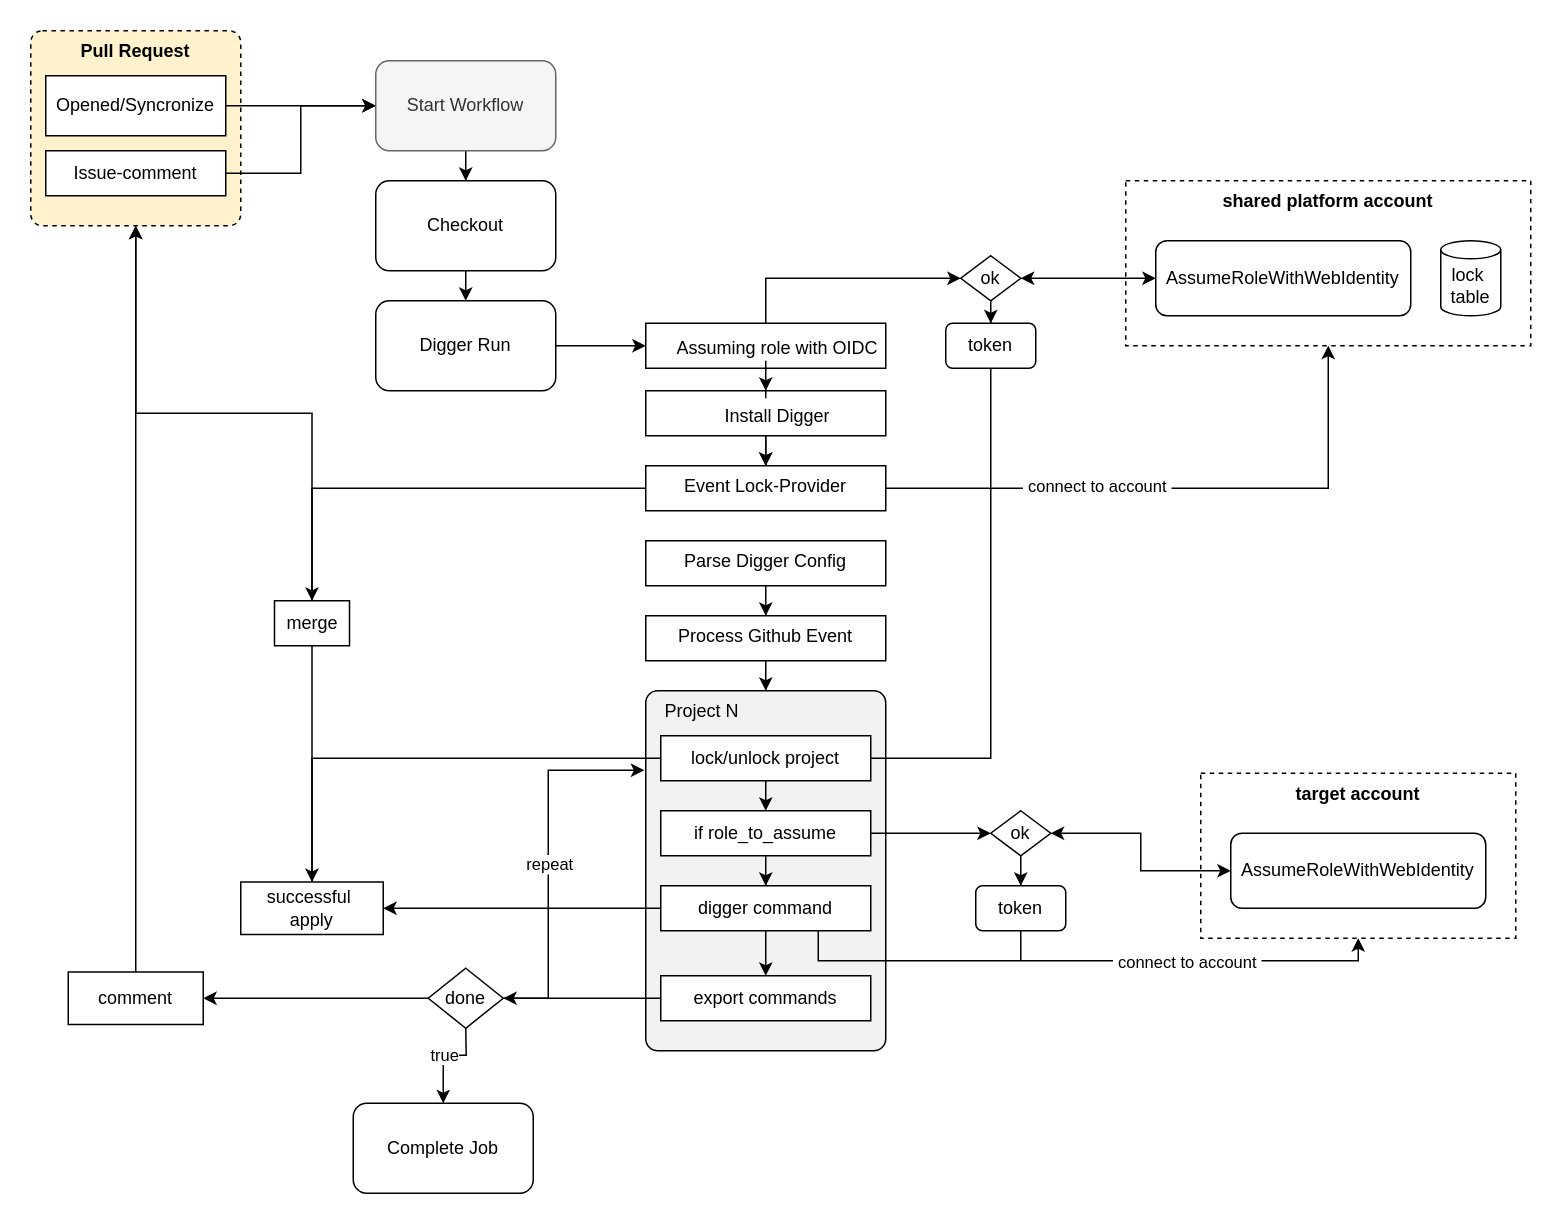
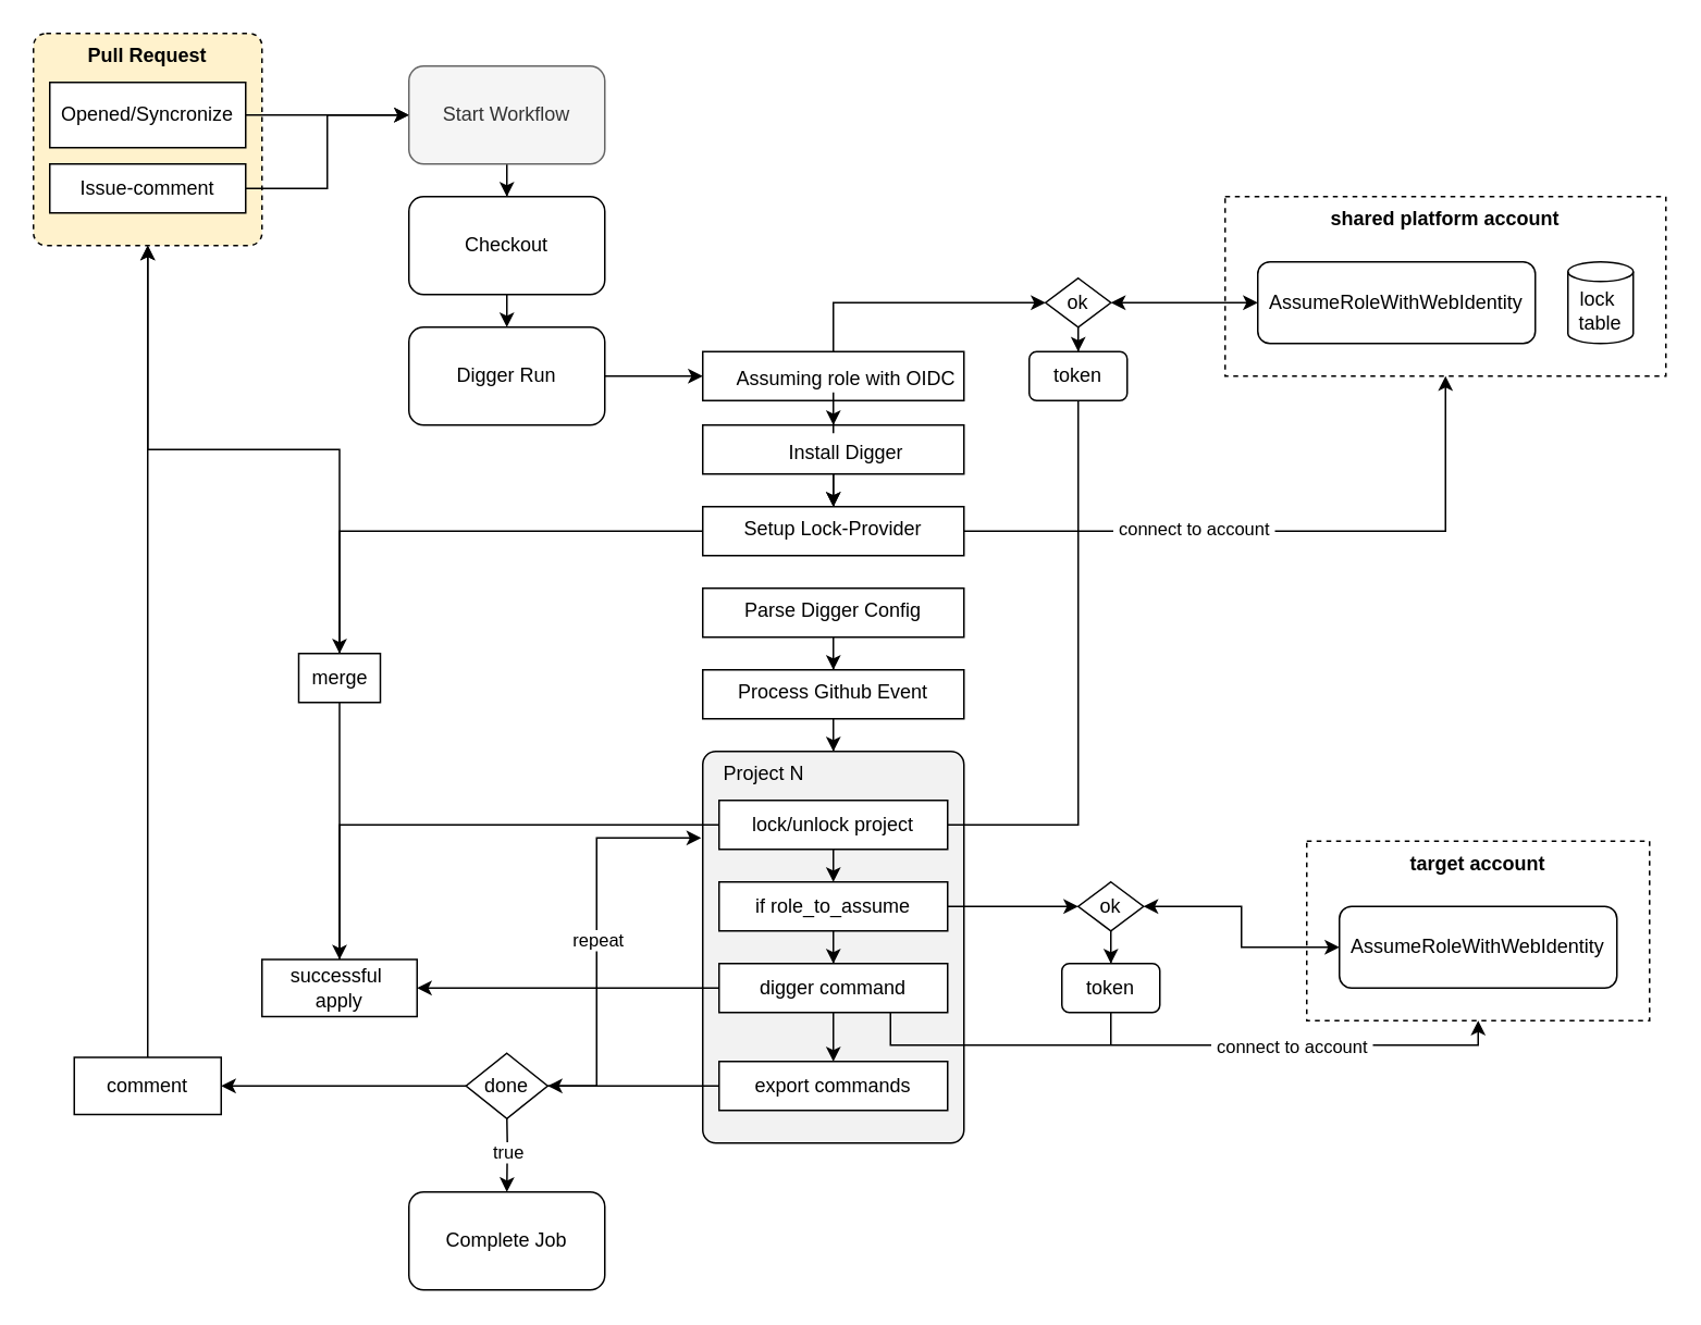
  <mxCell id="0" />
  <mxCell id="1" parent="0" />
  <mxCell id="2" value="Pull Request" style="rounded=1;whiteSpace=wrap;html=1;verticalAlign=top;fontStyle=1;dashed=1;arcSize=6;fillColor=#fff2cc;" vertex="1" parent="1"><mxGeometry x="20" y="20" width="140" height="130" as="geometry" /></mxCell>
  <mxCell id="3" value="&lt;b&gt;shared platform account&lt;/b&gt;" style="rounded=0;whiteSpace=wrap;html=1;verticalAlign=top;dashed=1;" vertex="1" parent="1"><mxGeometry x="750" y="120" width="270" height="110" as="geometry" /></mxCell>
  <mxCell id="4" value="AssumeRoleWithWebIdentity" style="rounded=1;whiteSpace=wrap;html=1;" vertex="1" parent="1"><mxGeometry x="770" y="160" width="170" height="50" as="geometry" /></mxCell>
  <mxCell id="5" style="edgeStyle=orthogonalEdgeStyle;rounded=0;orthogonalLoop=1;jettySize=auto;html=1;" edge="1" source="6" target="8" parent="1"><mxGeometry relative="1" as="geometry" /></mxCell>
  <mxCell id="6" value="Digger Run" style="rounded=1;whiteSpace=wrap;html=1;" vertex="1" parent="1"><mxGeometry x="250" y="200" width="120" height="60" as="geometry" /></mxCell>
  <mxCell id="7" value="" style="edgeStyle=orthogonalEdgeStyle;rounded=0;orthogonalLoop=1;jettySize=auto;html=1;" edge="1" parent="1" source="8" target="16"><mxGeometry relative="1" as="geometry" /></mxCell>
  <mxCell id="8" value="&lt;div style=&quot;caret-color: rgb(0, 0, 0); color: rgb(0, 0, 0); font-style: normal; font-variant-caps: normal; font-weight: 400; letter-spacing: normal; text-indent: 0px; text-transform: none; white-space: normal; word-spacing: 0px; -webkit-text-stroke-width: 0px; text-decoration: none; box-sizing: border-box;&quot; data-index=&quot;139&quot;&gt;&lt;div style=&quot;box-sizing: border-box; line-height: 20px; color: var(--fgColor-default, var(--color-fg-default)); background-color: var(--bgColor-neutral-muted, var(--color-neutral-subtle)); display: flex !important;&quot; class=&quot;js-check-step-line CheckStep-line d-flex log-line-plain&quot;&gt;&lt;span style=&quot;box-sizing: border-box; overflow-x: auto; white-space: pre-wrap; flex: 1 1 auto !important; margin-left: var(--base-size-16, 16px) !important; display: inline-block !important;&quot; class=&quot;CheckStep-line-content d-inline-block flex-auto ml-3 js-check-line-content&quot;&gt;&lt;span style=&quot;box-sizing: border-box;&quot; class=&quot;&quot;&gt;Assuming role with OIDC&lt;/span&gt;&lt;/span&gt;&lt;/div&gt;&lt;/div&gt;" style="text;whiteSpace=wrap;html=1;strokeColor=default;align=center;" vertex="1" parent="1"><mxGeometry x="430" y="215" width="160" height="30" as="geometry" /></mxCell>
  <mxCell id="9" value="lock&amp;nbsp;&lt;div&gt;table&lt;/div&gt;" style="shape=cylinder3;whiteSpace=wrap;html=1;boundedLbl=1;backgroundOutline=1;size=6;" vertex="1" parent="1"><mxGeometry x="960" y="160" width="40" height="50" as="geometry" /></mxCell>
  <mxCell id="10" value="" style="edgeStyle=orthogonalEdgeStyle;rounded=0;orthogonalLoop=1;jettySize=auto;html=1;entryX=0;entryY=0.5;entryDx=0;entryDy=0;startArrow=none;startFill=0;" edge="1" source="8" target="13" parent="1"><mxGeometry relative="1" as="geometry"><mxPoint x="510" y="215" as="sourcePoint" /><mxPoint x="770" y="185" as="targetPoint" /><Array as="points"><mxPoint x="510" y="185" /></Array></mxGeometry></mxCell>
  <mxCell id="11" style="edgeStyle=orthogonalEdgeStyle;rounded=0;orthogonalLoop=1;jettySize=auto;html=1;entryX=0;entryY=0.5;entryDx=0;entryDy=0;startArrow=classic;startFill=1;" edge="1" source="13" target="4" parent="1"><mxGeometry relative="1" as="geometry" /></mxCell>
  <mxCell id="12" value="" style="edgeStyle=orthogonalEdgeStyle;rounded=0;orthogonalLoop=1;jettySize=auto;html=1;" edge="1" parent="1" source="13" target="23"><mxGeometry relative="1" as="geometry" /></mxCell>
  <mxCell id="13" value="ok" style="rhombus;whiteSpace=wrap;html=1;" vertex="1" parent="1"><mxGeometry x="640" y="170" width="40" height="30" as="geometry" /></mxCell>
  <mxCell id="14" value="" style="edgeStyle=orthogonalEdgeStyle;rounded=0;orthogonalLoop=1;jettySize=auto;html=1;" edge="1" parent="1" source="16" target="20"><mxGeometry relative="1" as="geometry" /></mxCell>
  <mxCell id="15" value="" style="edgeStyle=orthogonalEdgeStyle;rounded=0;orthogonalLoop=1;jettySize=auto;html=1;" edge="1" parent="1" source="16" target="20"><mxGeometry relative="1" as="geometry" /></mxCell>
  <mxCell id="16" value="&lt;div style=&quot;caret-color: rgb(0, 0, 0); color: rgb(0, 0, 0); font-style: normal; font-variant-caps: normal; font-weight: 400; letter-spacing: normal; text-indent: 0px; text-transform: none; white-space: normal; word-spacing: 0px; -webkit-text-stroke-width: 0px; text-decoration: none; box-sizing: border-box;&quot; data-index=&quot;139&quot;&gt;&lt;div style=&quot;box-sizing: border-box; line-height: 20px; color: var(--fgColor-default, var(--color-fg-default)); background-color: var(--bgColor-neutral-muted, var(--color-neutral-subtle)); display: flex !important;&quot; class=&quot;js-check-step-line CheckStep-line d-flex log-line-plain&quot;&gt;&lt;span style=&quot;box-sizing: border-box; overflow-x: auto; white-space: pre-wrap; flex: 1 1 auto !important; margin-left: var(--base-size-16, 16px) !important; display: inline-block !important;&quot; class=&quot;CheckStep-line-content d-inline-block flex-auto ml-3 js-check-line-content&quot;&gt;&lt;span style=&quot;box-sizing: border-box;&quot; class=&quot;&quot;&gt;Install Digger&lt;/span&gt;&lt;/span&gt;&lt;/div&gt;&lt;/div&gt;" style="text;whiteSpace=wrap;html=1;strokeColor=default;align=center;" vertex="1" parent="1"><mxGeometry x="430" y="260" width="160" height="30" as="geometry" /></mxCell>
  <mxCell id="17" value="" style="edgeStyle=orthogonalEdgeStyle;rounded=0;orthogonalLoop=1;jettySize=auto;html=1;" edge="1" parent="1" source="20" target="65"><mxGeometry relative="1" as="geometry" /></mxCell>
  <mxCell id="18" style="edgeStyle=orthogonalEdgeStyle;rounded=0;orthogonalLoop=1;jettySize=auto;html=1;entryX=0.5;entryY=1;entryDx=0;entryDy=0;" edge="1" parent="1" source="20" target="3"><mxGeometry relative="1" as="geometry" /></mxCell>
  <mxCell id="19" value="&amp;nbsp;connect to account&amp;nbsp;" style="edgeLabel;html=1;align=center;verticalAlign=middle;resizable=0;points=[];" vertex="1" connectable="0" parent="18"><mxGeometry x="-0.282" y="2" relative="1" as="geometry"><mxPoint as="offset" /></mxGeometry></mxCell>
- <mxCell id="20" value="Event Lock-Provider" style="text;whiteSpace=wrap;html=1;strokeColor=default;align=center;" vertex="1" parent="1"><mxGeometry x="430" y="310" width="160" height="30" as="geometry" /></mxCell>
+ <mxCell id="20" value="Setup Lock-Provider" style="text;whiteSpace=wrap;html=1;strokeColor=default;align=center;" vertex="1" parent="1"><mxGeometry x="430" y="310" width="160" height="30" as="geometry" /></mxCell>
  <mxCell id="21" value="" style="edgeStyle=orthogonalEdgeStyle;rounded=0;orthogonalLoop=1;jettySize=auto;html=1;" edge="1" parent="1" source="22" target="25"><mxGeometry relative="1" as="geometry" /></mxCell>
  <mxCell id="22" value="&lt;span style=&quot;white-space: pre-wrap;&quot;&gt;Parse Digger Config&lt;/span&gt;" style="text;whiteSpace=wrap;html=1;strokeColor=default;align=center;" vertex="1" parent="1"><mxGeometry x="430" y="360" width="160" height="30" as="geometry" /></mxCell>
  <mxCell id="23" value="token" style="rounded=1;whiteSpace=wrap;html=1;" vertex="1" parent="1"><mxGeometry x="630" y="215" width="60" height="30" as="geometry" /></mxCell>
  <mxCell id="24" style="edgeStyle=orthogonalEdgeStyle;rounded=0;orthogonalLoop=1;jettySize=auto;html=1;entryX=0.5;entryY=0;entryDx=0;entryDy=0;" edge="1" parent="1" source="25" target="26"><mxGeometry relative="1" as="geometry" /></mxCell>
  <mxCell id="25" value="&lt;span style=&quot;white-space: pre-wrap;&quot;&gt;Process Github Event&lt;/span&gt;" style="text;whiteSpace=wrap;html=1;strokeColor=default;align=center;fillColor=default;" vertex="1" parent="1"><mxGeometry x="430" y="410" width="160" height="30" as="geometry" /></mxCell>
  <mxCell id="26" value="Project N" style="rounded=1;whiteSpace=wrap;html=1;verticalAlign=top;align=left;spacingLeft=11;arcSize=5;fillColor=#F2F2F2;" vertex="1" parent="1"><mxGeometry x="430" y="460" width="160" height="240" as="geometry" /></mxCell>
  <mxCell id="27" value="" style="group" vertex="1" connectable="0" parent="1"><mxGeometry x="800" y="515" width="210" height="110" as="geometry" /></mxCell>
  <mxCell id="28" value="&lt;b&gt;target account&lt;/b&gt;" style="rounded=0;whiteSpace=wrap;html=1;verticalAlign=top;dashed=1;" vertex="1" parent="27"><mxGeometry width="210" height="110" as="geometry" /></mxCell>
  <mxCell id="29" value="AssumeRoleWithWebIdentity" style="rounded=1;whiteSpace=wrap;html=1;" vertex="1" parent="27"><mxGeometry x="20" y="40" width="170" height="50" as="geometry" /></mxCell>
  <mxCell id="30" style="edgeStyle=orthogonalEdgeStyle;rounded=0;orthogonalLoop=1;jettySize=auto;html=1;exitX=0.5;exitY=1;exitDx=0;exitDy=0;entryX=0.5;entryY=0;entryDx=0;entryDy=0;" edge="1" parent="1" source="32" target="36"><mxGeometry relative="1" as="geometry" /></mxCell>
  <mxCell id="31" style="edgeStyle=orthogonalEdgeStyle;rounded=0;orthogonalLoop=1;jettySize=auto;html=1;entryX=0.5;entryY=1;entryDx=0;entryDy=0;endArrow=none;endFill=0;" edge="1" parent="1" source="32" target="23"><mxGeometry relative="1" as="geometry" /></mxCell>
  <mxCell id="32" value="lock/unlock project" style="rounded=0;whiteSpace=wrap;html=1;" vertex="1" parent="1"><mxGeometry x="440" y="490" width="140" height="30" as="geometry" /></mxCell>
  <mxCell id="33" style="edgeStyle=orthogonalEdgeStyle;rounded=0;orthogonalLoop=1;jettySize=auto;html=1;" edge="1" parent="1" source="32" target="67"><mxGeometry relative="1" as="geometry" /></mxCell>
  <mxCell id="34" style="edgeStyle=orthogonalEdgeStyle;rounded=0;orthogonalLoop=1;jettySize=auto;html=1;entryX=0;entryY=0.5;entryDx=0;entryDy=0;" edge="1" parent="1" source="36" target="39"><mxGeometry relative="1" as="geometry" /></mxCell>
  <mxCell id="35" style="edgeStyle=orthogonalEdgeStyle;rounded=0;orthogonalLoop=1;jettySize=auto;html=1;entryX=0.5;entryY=0;entryDx=0;entryDy=0;" edge="1" parent="1" source="36" target="46"><mxGeometry relative="1" as="geometry" /></mxCell>
  <mxCell id="36" value="if role_to_assume" style="rounded=0;whiteSpace=wrap;html=1;" vertex="1" parent="1"><mxGeometry x="440" y="540" width="140" height="30" as="geometry" /></mxCell>
  <mxCell id="37" value="" style="edgeStyle=orthogonalEdgeStyle;rounded=0;orthogonalLoop=1;jettySize=auto;html=1;" edge="1" parent="1" source="39" target="41"><mxGeometry relative="1" as="geometry" /></mxCell>
  <mxCell id="38" style="edgeStyle=orthogonalEdgeStyle;rounded=0;orthogonalLoop=1;jettySize=auto;html=1;exitX=1;exitY=0.5;exitDx=0;exitDy=0;entryX=0;entryY=0.5;entryDx=0;entryDy=0;startArrow=classic;startFill=1;" edge="1" parent="1" source="39" target="29"><mxGeometry relative="1" as="geometry" /></mxCell>
  <mxCell id="39" value="ok" style="rhombus;whiteSpace=wrap;html=1;" vertex="1" parent="1"><mxGeometry x="660" y="540" width="40" height="30" as="geometry" /></mxCell>
  <mxCell id="40" style="edgeStyle=orthogonalEdgeStyle;rounded=0;orthogonalLoop=1;jettySize=auto;html=1;endArrow=none;endFill=0;" edge="1" parent="1" source="41"><mxGeometry relative="1" as="geometry"><mxPoint x="680" y="640" as="targetPoint" /></mxGeometry></mxCell>
  <mxCell id="41" value="token" style="rounded=1;whiteSpace=wrap;html=1;" vertex="1" parent="1"><mxGeometry x="650" y="590" width="60" height="30" as="geometry" /></mxCell>
  <mxCell id="42" style="edgeStyle=orthogonalEdgeStyle;rounded=0;orthogonalLoop=1;jettySize=auto;html=1;exitX=0.75;exitY=1;exitDx=0;exitDy=0;entryX=0.5;entryY=1;entryDx=0;entryDy=0;" edge="1" parent="1" source="46" target="28"><mxGeometry relative="1" as="geometry" /></mxCell>
  <mxCell id="43" value="&amp;nbsp;connect to account&amp;nbsp;" style="edgeLabel;html=1;align=center;verticalAlign=middle;resizable=0;points=[];" vertex="1" connectable="0" parent="42"><mxGeometry x="0.027" relative="1" as="geometry"><mxPoint x="62" as="offset" /></mxGeometry></mxCell>
  <mxCell id="44" value="" style="edgeStyle=orthogonalEdgeStyle;rounded=0;orthogonalLoop=1;jettySize=auto;html=1;" edge="1" parent="1" source="46" target="51"><mxGeometry relative="1" as="geometry" /></mxCell>
  <mxCell id="45" value="" style="edgeStyle=orthogonalEdgeStyle;rounded=0;orthogonalLoop=1;jettySize=auto;html=1;" edge="1" parent="1" source="46" target="67"><mxGeometry relative="1" as="geometry" /></mxCell>
  <mxCell id="46" value="digger command" style="rounded=0;whiteSpace=wrap;html=1;" vertex="1" parent="1"><mxGeometry x="440" y="590" width="140" height="30" as="geometry" /></mxCell>
  <mxCell id="47" style="edgeStyle=orthogonalEdgeStyle;rounded=0;orthogonalLoop=1;jettySize=auto;html=1;exitX=0.5;exitY=1;exitDx=0;exitDy=0;entryX=0.5;entryY=0;entryDx=0;entryDy=0;" edge="1" parent="1" source="48" target="6"><mxGeometry relative="1" as="geometry" /></mxCell>
  <mxCell id="48" value="Checkout" style="rounded=1;whiteSpace=wrap;html=1;" vertex="1" parent="1"><mxGeometry x="250" y="120" width="120" height="60" as="geometry" /></mxCell>
- <mxCell id="49" value="Complete Job" style="rounded=1;whiteSpace=wrap;html=1;" vertex="1" parent="1"><mxGeometry x="235" y="735" width="120" height="60" as="geometry" /></mxCell>
+ <mxCell id="49" value="Complete Job" style="rounded=1;whiteSpace=wrap;html=1;" vertex="1" parent="1"><mxGeometry x="250" y="730" width="120" height="60" as="geometry" /></mxCell>
  <mxCell id="50" style="edgeStyle=orthogonalEdgeStyle;rounded=0;orthogonalLoop=1;jettySize=auto;html=1;entryX=1;entryY=0.5;entryDx=0;entryDy=0;" edge="1" parent="1" source="51" target="57"><mxGeometry relative="1" as="geometry" /></mxCell>
  <mxCell id="51" value="export commands" style="rounded=0;whiteSpace=wrap;html=1;" vertex="1" parent="1"><mxGeometry x="440" y="650" width="140" height="30" as="geometry" /></mxCell>
  <mxCell id="52" style="edgeStyle=orthogonalEdgeStyle;rounded=0;orthogonalLoop=1;jettySize=auto;html=1;entryX=-0.006;entryY=0.221;entryDx=0;entryDy=0;entryPerimeter=0;" edge="1" parent="1" source="57" target="26"><mxGeometry relative="1" as="geometry"><Array as="points"><mxPoint x="365" y="513" /></Array></mxGeometry></mxCell>
  <mxCell id="53" value="repeat" style="edgeLabel;html=1;align=center;verticalAlign=middle;resizable=0;points=[];" vertex="1" connectable="0" parent="52"><mxGeometry x="-0.379" relative="1" as="geometry"><mxPoint y="-44" as="offset" /></mxGeometry></mxCell>
  <mxCell id="54" style="edgeStyle=orthogonalEdgeStyle;rounded=0;orthogonalLoop=1;jettySize=auto;html=1;entryX=0.5;entryY=0;entryDx=0;entryDy=0;" edge="1" parent="1" target="49"><mxGeometry relative="1" as="geometry"><mxPoint x="309.76" y="670" as="sourcePoint" /><mxPoint x="309.76" y="725" as="targetPoint" /><Array as="points" /></mxGeometry></mxCell>
  <mxCell id="55" value="true" style="edgeLabel;html=1;align=center;verticalAlign=middle;resizable=0;points=[];" vertex="1" connectable="0" parent="54"><mxGeometry x="0.193" relative="1" as="geometry"><mxPoint as="offset" /></mxGeometry></mxCell>
  <mxCell id="56" value="" style="edgeStyle=orthogonalEdgeStyle;rounded=0;orthogonalLoop=1;jettySize=auto;html=1;" edge="1" parent="1" source="57" target="69"><mxGeometry relative="1" as="geometry" /></mxCell>
  <mxCell id="57" value="done" style="rhombus;whiteSpace=wrap;html=1;" vertex="1" parent="1"><mxGeometry x="285" y="645" width="50" height="40" as="geometry" /></mxCell>
  <mxCell id="58" style="edgeStyle=orthogonalEdgeStyle;rounded=0;orthogonalLoop=1;jettySize=auto;html=1;exitX=1;exitY=0.5;exitDx=0;exitDy=0;entryX=0;entryY=0.5;entryDx=0;entryDy=0;" edge="1" parent="1" source="59" target="61"><mxGeometry relative="1" as="geometry" /></mxCell>
  <mxCell id="59" value="Opened/Syncronize" style="rounded=0;whiteSpace=wrap;html=1;" vertex="1" parent="1"><mxGeometry x="30" y="50" width="120" height="40" as="geometry" /></mxCell>
  <mxCell id="60" style="edgeStyle=orthogonalEdgeStyle;rounded=0;orthogonalLoop=1;jettySize=auto;html=1;entryX=0.5;entryY=0;entryDx=0;entryDy=0;" edge="1" parent="1" source="61" target="48"><mxGeometry relative="1" as="geometry" /></mxCell>
  <mxCell id="61" value="Start Workflow" style="rounded=1;whiteSpace=wrap;html=1;fillColor=#f5f5f5;fontColor=#333333;strokeColor=#666666;" vertex="1" parent="1"><mxGeometry x="250" y="40" width="120" height="60" as="geometry" /></mxCell>
  <mxCell id="62" style="edgeStyle=orthogonalEdgeStyle;rounded=0;orthogonalLoop=1;jettySize=auto;html=1;entryX=0;entryY=0.5;entryDx=0;entryDy=0;" edge="1" parent="1" source="63" target="61"><mxGeometry relative="1" as="geometry" /></mxCell>
  <mxCell id="63" value="Issue-comment" style="rounded=0;whiteSpace=wrap;html=1;" vertex="1" parent="1"><mxGeometry x="30" y="100" width="120" height="30" as="geometry" /></mxCell>
  <mxCell id="64" style="edgeStyle=orthogonalEdgeStyle;rounded=0;orthogonalLoop=1;jettySize=auto;html=1;exitX=0.5;exitY=0;exitDx=0;exitDy=0;" edge="1" parent="1" source="65" target="2"><mxGeometry relative="1" as="geometry" /></mxCell>
  <mxCell id="65" value="merge" style="rounded=0;whiteSpace=wrap;html=1;" vertex="1" parent="1"><mxGeometry x="182.5" y="400" width="50" height="30" as="geometry" /></mxCell>
  <mxCell id="66" style="edgeStyle=orthogonalEdgeStyle;rounded=0;orthogonalLoop=1;jettySize=auto;html=1;entryX=0.5;entryY=1;entryDx=0;entryDy=0;endArrow=none;endFill=0;" edge="1" parent="1" source="67" target="65"><mxGeometry relative="1" as="geometry" /></mxCell>
  <mxCell id="67" value="successful&amp;nbsp;&lt;div&gt;apply&lt;/div&gt;" style="whiteSpace=wrap;html=1;rounded=0;" vertex="1" parent="1"><mxGeometry x="160" y="587.5" width="95" height="35" as="geometry" /></mxCell>
  <mxCell id="68" style="edgeStyle=orthogonalEdgeStyle;rounded=0;orthogonalLoop=1;jettySize=auto;html=1;entryX=0.5;entryY=1;entryDx=0;entryDy=0;" edge="1" parent="1" source="69" target="2"><mxGeometry relative="1" as="geometry" /></mxCell>
  <mxCell id="69" value="comment" style="whiteSpace=wrap;html=1;" vertex="1" parent="1"><mxGeometry x="45" y="647.5" width="90" height="35" as="geometry" /></mxCell>
